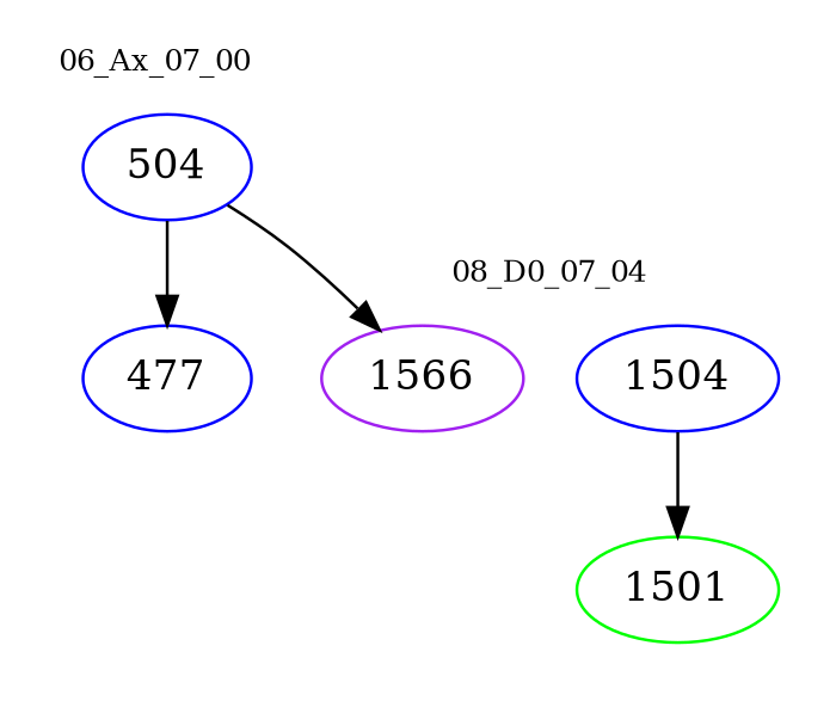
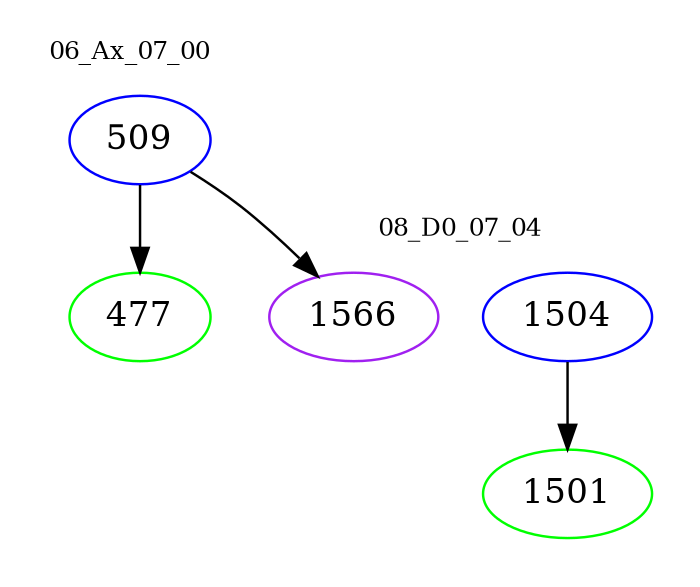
  digraph {
    fontname="DejaVu Serif"
    node [color=blue fontname="DejaVu Serif"]
    edge [color=black fontname="DejaVu Serif"]
-   n1 [label=504]
-   n2 [label=477]
+   n1 [label=509]
+   n2 [color=green label=477]
    n3 [label=1504]
    n4 [color=green label=1501]
    n5 [color=purple label=1566]
    subgraph cluster_1 {
      color=white
      fontsize=10
      label="06_Ax_07_00"
      n1
      n2
    }
    subgraph cluster_2 {
      color=white
      fontsize=10
      label="08_D0_07_04"
      n3
      n4
      n5
    }
    n1 -> n2
    n1 -> n5
    n3 -> n4
  }
